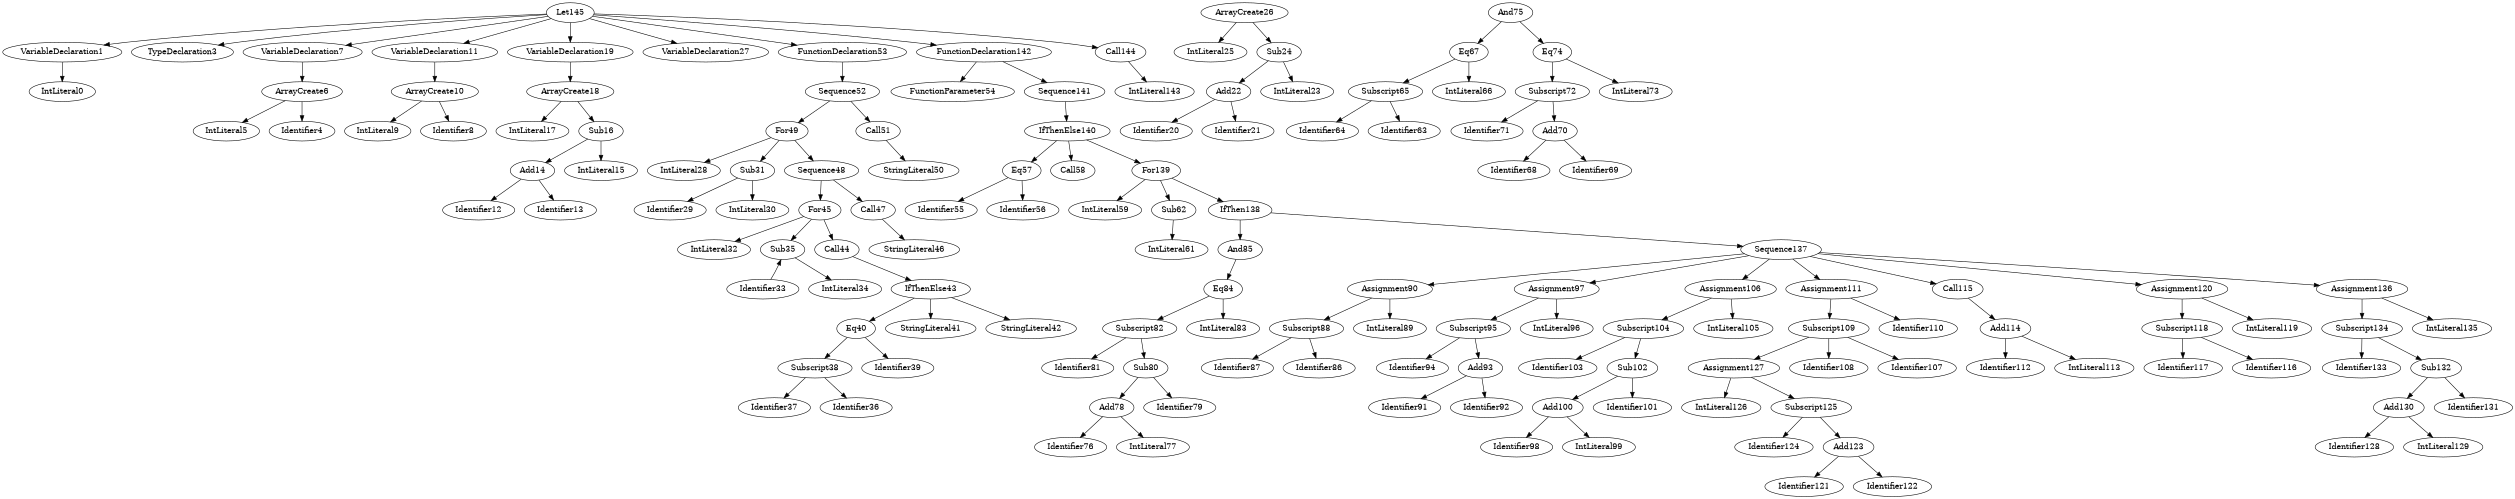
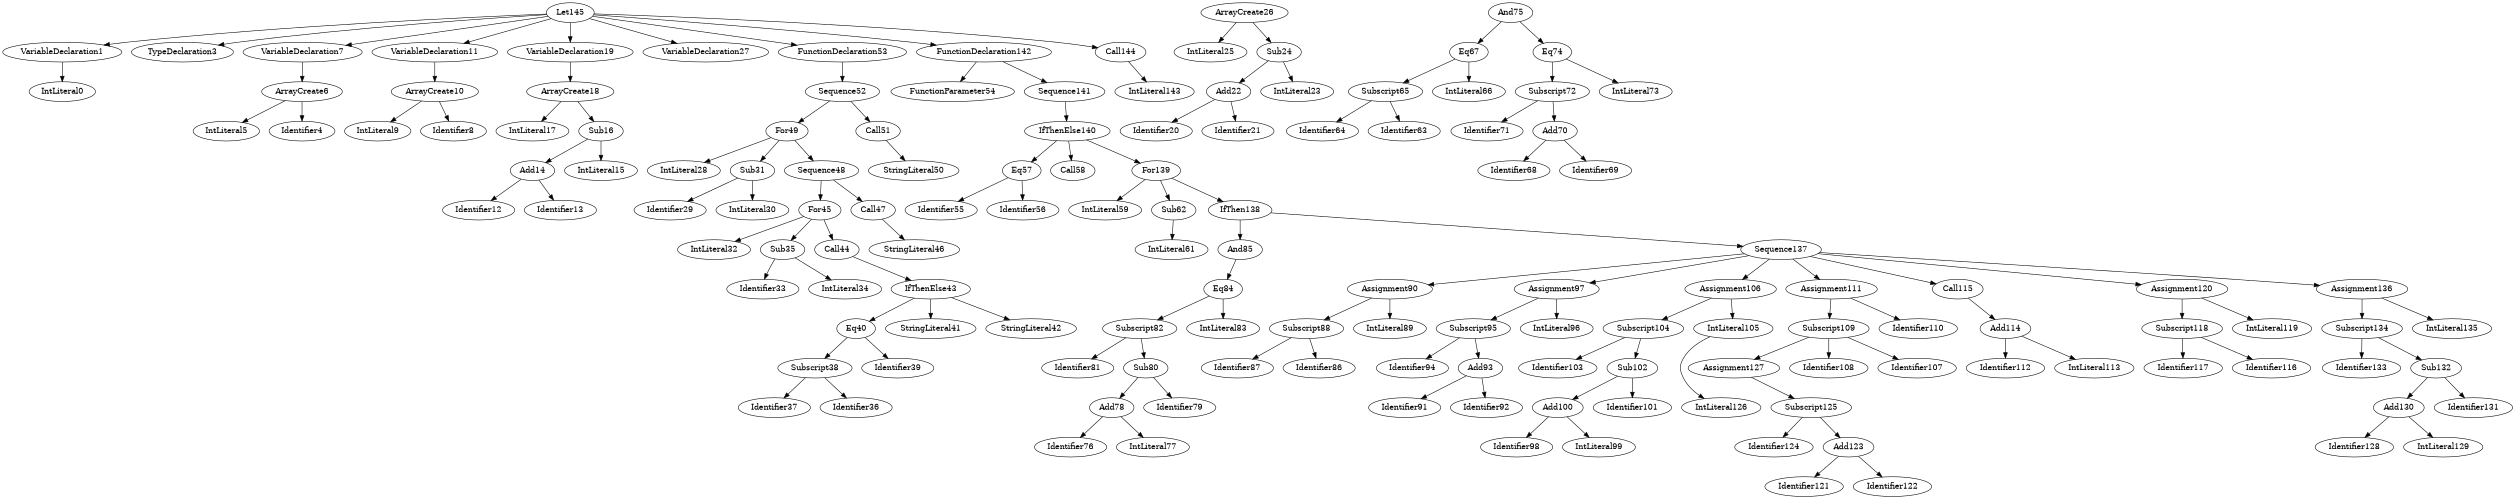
  digraph {
    Let145
    VariableDeclaration1
    TypeDeclaration3
    VariableDeclaration7
    VariableDeclaration11
    VariableDeclaration19
    VariableDeclaration27
    FunctionDeclaration53
    FunctionDeclaration142
    Call144
    IntLiteral0
    ArrayCreate6
    ArrayCreate10
    ArrayCreate18
    Sequence52
    FunctionParameter54
    Sequence141
    IntLiteral143
    IntLiteral5
    Identifier4
    IntLiteral9
    Identifier8
    IntLiteral17
    Sub16
    Add14
    IntLiteral15
    Identifier12
    Identifier13
    ArrayCreate26
    IntLiteral25
    Sub24
    Add22
    IntLiteral23
    Identifier20
    Identifier21
    For49
    Call51
    IntLiteral28
    Sub31
    Sequence48
    StringLiteral50
    Identifier29
    IntLiteral30
    For45
    Call47
    IntLiteral32
    Sub35
    Call44
    StringLiteral46
    Identifier33
    IntLiteral34
    IfThenElse43
    Eq40
    StringLiteral41
    StringLiteral42
    Subscript38
    Identifier39
    Identifier37
    Identifier36
    IfThenElse140
    Eq57
    Call58
    For139
    Identifier55
    Identifier56
    IntLiteral59
    Sub62
    IfThen138
    IntLiteral61
    And85
    Sequence137
    Eq84
    Assignment90
    Assignment97
    Assignment106
    Assignment111
    Call115
    Assignment120
    Assignment136
    And75
    Eq67
    Eq74
    Subscript82
    IntLiteral83
    Subscript65
    IntLiteral66
    Subscript72
    IntLiteral73
    Identifier64
    Identifier63
    Identifier71
    Add70
    Identifier68
    Identifier69
    Identifier81
    Sub80
    Add78
    Identifier79
    Identifier76
    IntLiteral77
    Subscript88
    IntLiteral89
    Subscript95
    IntLiteral96
    Subscript104
    IntLiteral105
    Subscript109
    Identifier110
    Add114
    Subscript118
    IntLiteral119
    Assignment127
    Subscript125
    IntLiteral126
    Subscript134
    IntLiteral135
    Identifier87
    Identifier86
    Identifier94
    Add93
    Identifier91
    Identifier92
    Identifier103
    Sub102
    Add100
    Identifier101
    Identifier98
    IntLiteral99
    Identifier108
    Identifier107
    Identifier112
    IntLiteral113
    Identifier117
    Identifier116
    Identifier124
    Add123
    Identifier121
    Identifier122
    Identifier133
    Sub132
    Add130
    Identifier131
    Identifier128
    IntLiteral129
    Let145 -> VariableDeclaration1
    Let145 -> TypeDeclaration3
    Let145 -> VariableDeclaration7
    Let145 -> VariableDeclaration11
    Let145 -> VariableDeclaration19
    Let145 -> VariableDeclaration27
    Let145 -> FunctionDeclaration53
    Let145 -> FunctionDeclaration142
    Let145 -> Call144
    VariableDeclaration1 -> IntLiteral0
    VariableDeclaration7 -> ArrayCreate6
    VariableDeclaration11 -> ArrayCreate10
    VariableDeclaration19 -> ArrayCreate18
    FunctionDeclaration53 -> Sequence52
    FunctionDeclaration142 -> FunctionParameter54
    FunctionDeclaration142 -> Sequence141
    Call144 -> IntLiteral143
    ArrayCreate6 -> IntLiteral5
    ArrayCreate6 -> Identifier4
    ArrayCreate10 -> IntLiteral9
    ArrayCreate10 -> Identifier8
    ArrayCreate18 -> IntLiteral17
    ArrayCreate18 -> Sub16
    Sequence52 -> For49
    Sequence52 -> Call51
    Sequence141 -> IfThenElse140
    Sub16 -> Add14
    Sub16 -> IntLiteral15
    Add14 -> Identifier12
    Add14 -> Identifier13
    ArrayCreate26 -> IntLiteral25
    ArrayCreate26 -> Sub24
    Sub24 -> Add22
    Sub24 -> IntLiteral23
    Add22 -> Identifier20
    Add22 -> Identifier21
    For49 -> IntLiteral28
    For49 -> Sub31
    For49 -> Sequence48
    Call51 -> StringLiteral50
    Sub31 -> Identifier29
    Sub31 -> IntLiteral30
    Sequence48 -> For45
    Sequence48 -> Call47
    For45 -> IntLiteral32
    For45 -> Sub35
    For45 -> Call44
    Call47 -> StringLiteral46
-   Identifier33 -> Sub35
+   Sub35 -> Identifier33
    Sub35 -> IntLiteral34
    Call44 -> IfThenElse43
    IfThenElse43 -> Eq40
    IfThenElse43 -> StringLiteral41
    IfThenElse43 -> StringLiteral42
    Eq40 -> Subscript38
    Eq40 -> Identifier39
    Subscript38 -> Identifier37
    Subscript38 -> Identifier36
    IfThenElse140 -> Eq57
    IfThenElse140 -> Call58
    IfThenElse140 -> For139
    Eq57 -> Identifier55
    Eq57 -> Identifier56
    For139 -> IntLiteral59
    For139 -> Sub62
    For139 -> IfThen138
    Sub62 -> IntLiteral61
    IfThen138 -> And85
    IfThen138 -> Sequence137
    And85 -> Eq84
    Sequence137 -> Assignment90
    Sequence137 -> Assignment97
    Sequence137 -> Assignment106
    Sequence137 -> Assignment111
    Sequence137 -> Call115
    Sequence137 -> Assignment120
    Sequence137 -> Assignment136
    Eq84 -> Subscript82
    Eq84 -> IntLiteral83
    Assignment90 -> Subscript88
    Assignment90 -> IntLiteral89
    Assignment97 -> Subscript95
    Assignment97 -> IntLiteral96
    Assignment106 -> Subscript104
    Assignment106 -> IntLiteral105
    Assignment111 -> Subscript109
    Assignment111 -> Identifier110
    Call115 -> Add114
    Assignment120 -> Subscript118
    Assignment120 -> IntLiteral119
    Assignment136 -> Subscript134
    Assignment136 -> IntLiteral135
    And75 -> Eq67
    And75 -> Eq74
    Eq67 -> Subscript65
    Eq67 -> IntLiteral66
    Eq74 -> Subscript72
    Eq74 -> IntLiteral73
    Subscript82 -> Identifier81
    Subscript82 -> Sub80
    Subscript65 -> Identifier64
    Subscript65 -> Identifier63
    Subscript72 -> Identifier71
    Subscript72 -> Add70
    Add70 -> Identifier68
    Add70 -> Identifier69
    Sub80 -> Add78
    Sub80 -> Identifier79
    Add78 -> Identifier76
    Add78 -> IntLiteral77
    Subscript88 -> Identifier87
    Subscript88 -> Identifier86
    Subscript95 -> Identifier94
    Subscript95 -> Add93
    Subscript104 -> Identifier103
    Subscript104 -> Sub102
    Subscript109 -> Assignment127
    Subscript109 -> Identifier108
    Subscript109 -> Identifier107
    Add114 -> Identifier112
    Add114 -> IntLiteral113
    Subscript118 -> Identifier117
    Subscript118 -> Identifier116
    Assignment127 -> Subscript125
-   Assignment127 -> IntLiteral126
+   IntLiteral105 -> IntLiteral126
    Subscript125 -> Identifier124
    Subscript125 -> Add123
    Subscript134 -> Identifier133
    Subscript134 -> Sub132
    Add93 -> Identifier91
    Add93 -> Identifier92
    Sub102 -> Add100
    Sub102 -> Identifier101
    Add100 -> Identifier98
    Add100 -> IntLiteral99
    Add123 -> Identifier121
    Add123 -> Identifier122
    Sub132 -> Add130
    Sub132 -> Identifier131
    Add130 -> Identifier128
    Add130 -> IntLiteral129
  }
